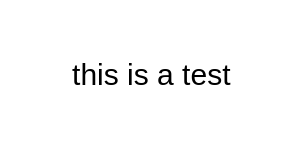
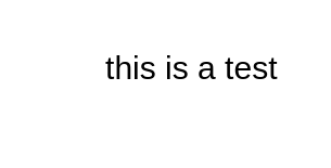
  <mxCell id="0" />
  <mxCell id="1" parent="0" />
- <mxCell id="2" value="this is a test" style="text;html=1;align=center;verticalAlign=middle;resizable=0;points=[];autosize=1;strokeColor=none;fillColor=none;" vertex="1" parent="1"><mxGeometry x="20" y="20" width="80" height="20" as="geometry" /></mxCell>
+ <mxCell id="2" value="this is a test" style="text;html=1;align=center;verticalAlign=middle;resizable=0;points=[];autosize=1;strokeColor=none;fillColor=none;" vertex="1" parent="1"><mxGeometry x="30" y="15" width="80" height="20" as="geometry" /></mxCell>
